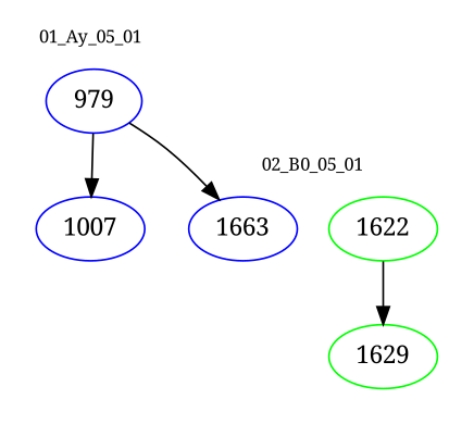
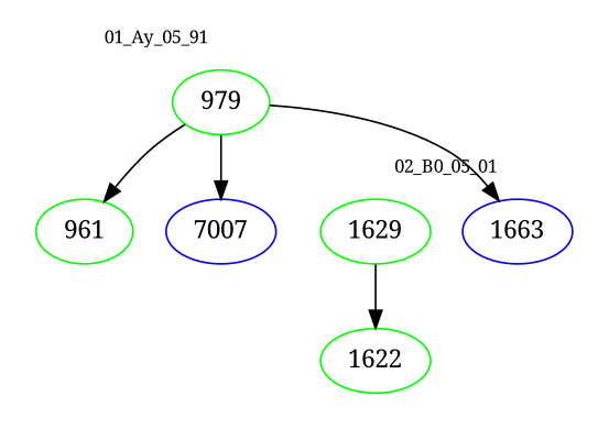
  digraph {
    fontname="Noto Serif"
    node [color=blue fontname="Noto Serif"]
    edge [color=black fontname="Noto Serif"]
-   n1 [label=979]
-   n3 [label=1007]
+   n1 [color=green label=979]
+   n2 [color=green label=961]
+   n3 [label=7007]
    n4 [color=green label=1622]
    n5 [label=1663]
    n6 [color=green label=1629]
    subgraph cluster_1 {
      color=white
      fontsize=10
-     label="01_Ay_05_01"
+     label="01_Ay_05_91"
      n1
+     n2
      n3
    }
    subgraph cluster_2 {
      color=white
      fontsize=10
      label="02_B0_05_01"
      n4
      n5
      n6
    }
+   n1 -> n2
    n1 -> n3
    n1 -> n5
-   n4 -> n6
+   n6 -> n4
  }
